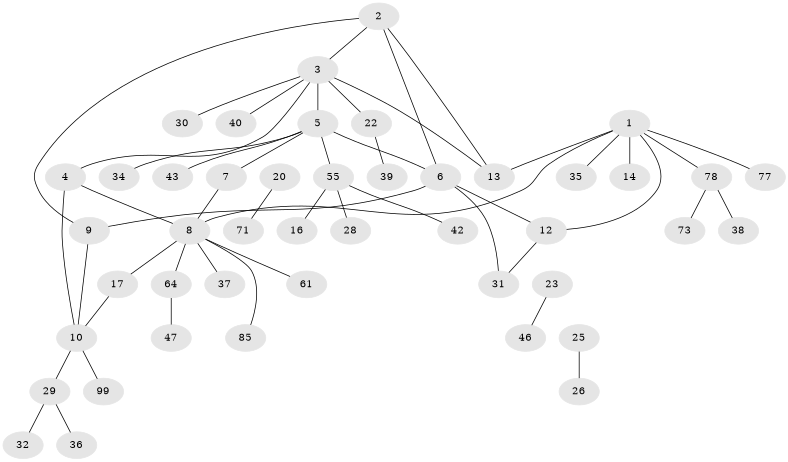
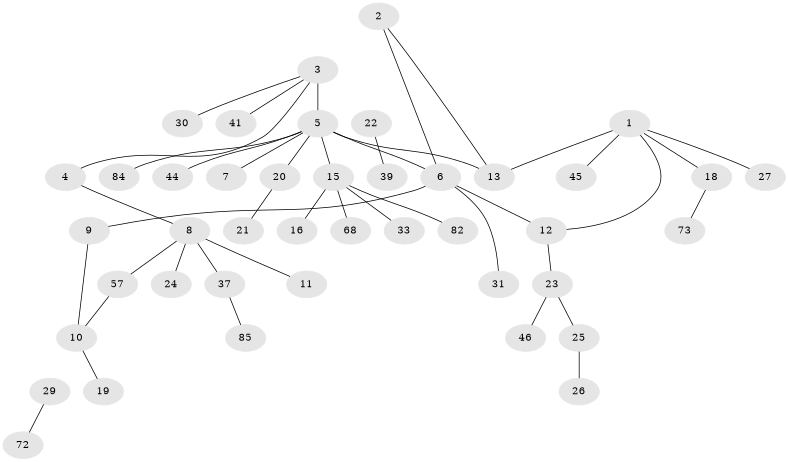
  graph {
    node [color=gray90 style=filled]
    1
    8
    12
-   14
-   18 [label=78]
-   27 [label=77]
-   45 [label=35]
+   18
+   27
+   45
    13
    2
    3
    6
    9
-   11 [label=61]
-   17
-   24 [label=64]
+   11
+   17 [label=57]
+   24
    n16 [label=85]
    37
    23
-   38
    n20 [label=73]
    4
    5
    22
    30
-   40
+   40 [label=41]
    31
    10
    7
-   15 [label=55]
+   15
    20
-   34
-   44 [label=43]
+   34 [label=84]
+   44
    39
-   19 [label=99]
+   19
    29
    16
-   28
-   42
-   21 [label=71]
-   47
-   32
-   36
+   28 [label=68]
+   33
+   42 [label=82]
+   21
+   32 [label=72]
    25
    46
    26
-   1 -- 8
    1 -- 12
-   1 -- 14
    1 -- 18
    1 -- 27
    1 -- 45
    1 -- 13
    8 -- 11
    8 -- 17
    8 -- 24
-   8 -- n16
+   37 -- n16
    8 -- 37
-   12 -- 31
-   18 -- 38
+   12 -- 23
    18 -- n20
    2 -- 13
-   2 -- 3
    2 -- 6
-   2 -- 9
-   3 -- 13
+   5 -- 13
    3 -- 4
    3 -- 5
-   3 -- 22
    3 -- 30
    3 -- 40
    6 -- 12
    6 -- 9
    6 -- 31
    9 -- 10
    17 -- 10
-   24 -- 47
+   23 -- 25
    23 -- 46
    4 -- 8
-   4 -- 10
    5 -- 6
    5 -- 7
    5 -- 15
+   5 -- 20
    5 -- 34
    5 -- 44
    22 -- 39
    10 -- 19
-   10 -- 29
-   7 -- 8
    15 -- 16
    15 -- 28
+   15 -- 33
    15 -- 42
    20 -- 21
    29 -- 32
-   29 -- 36
    25 -- 26
  }
